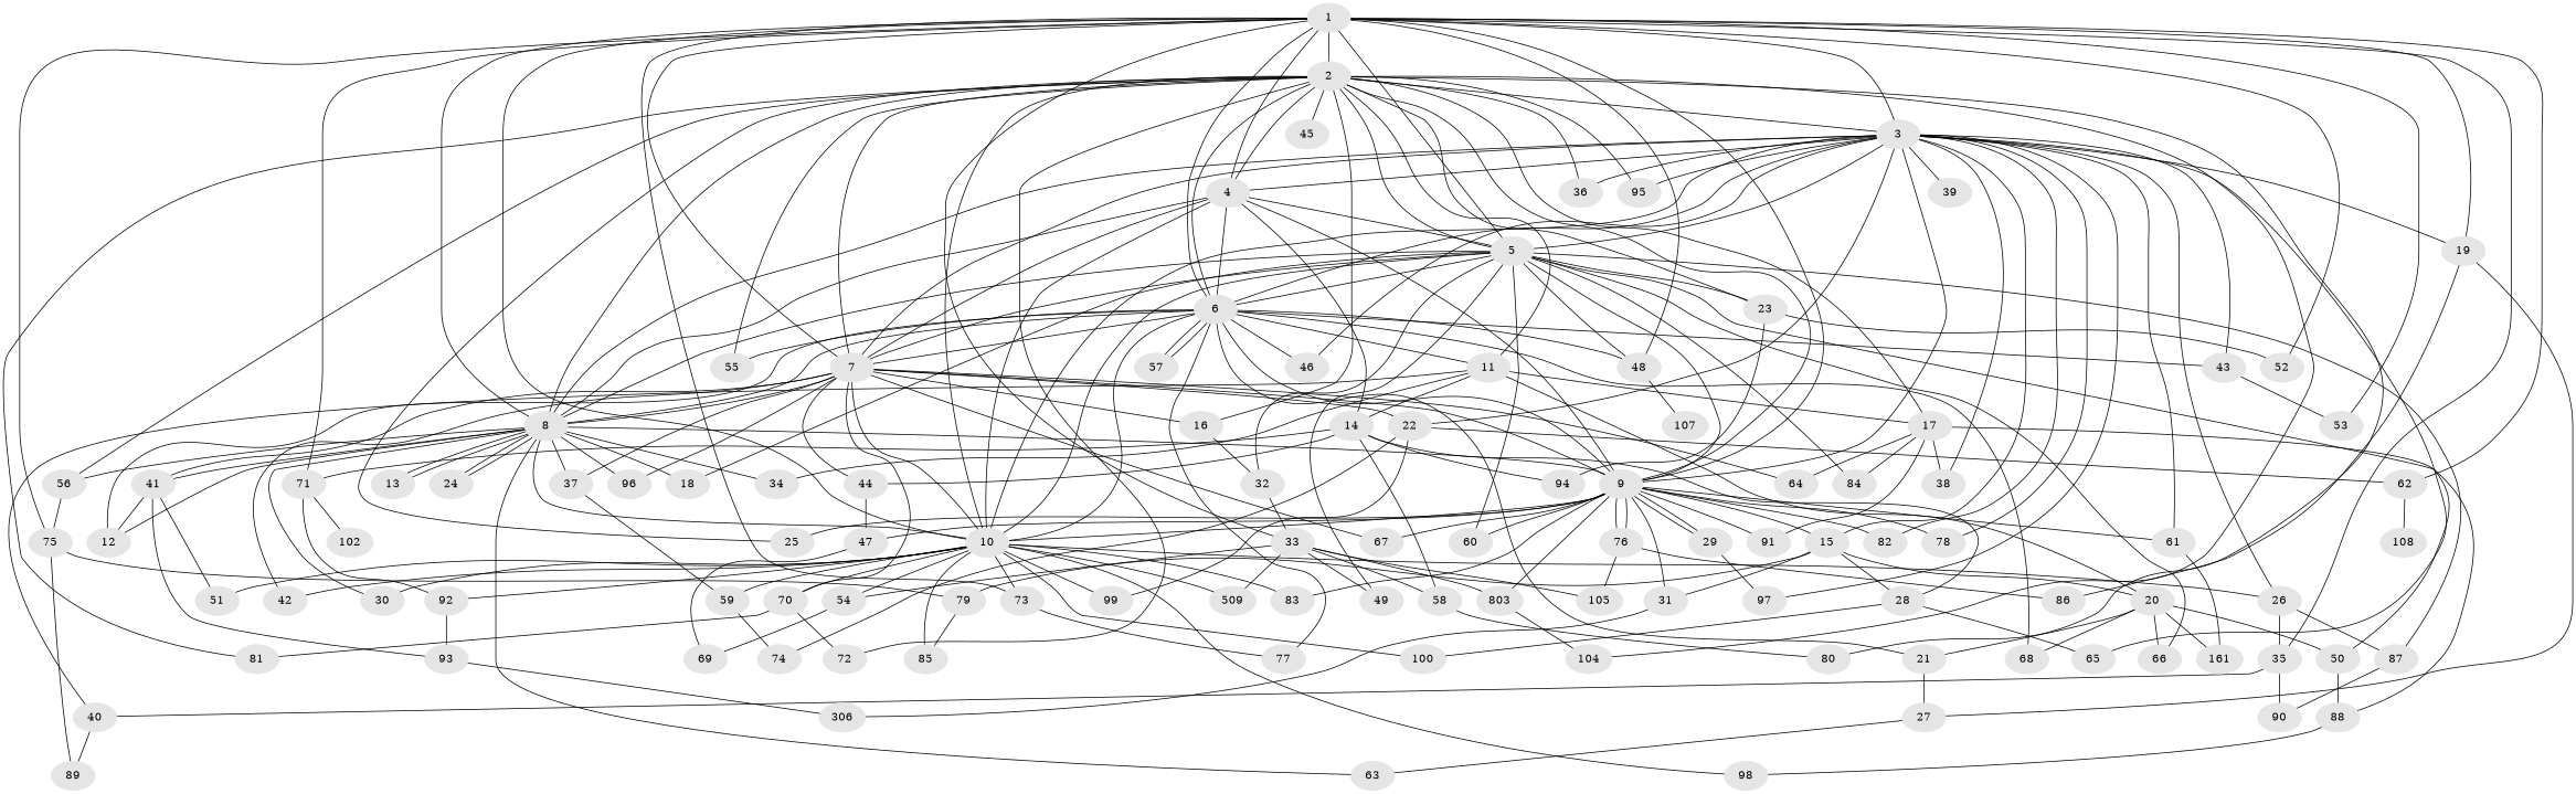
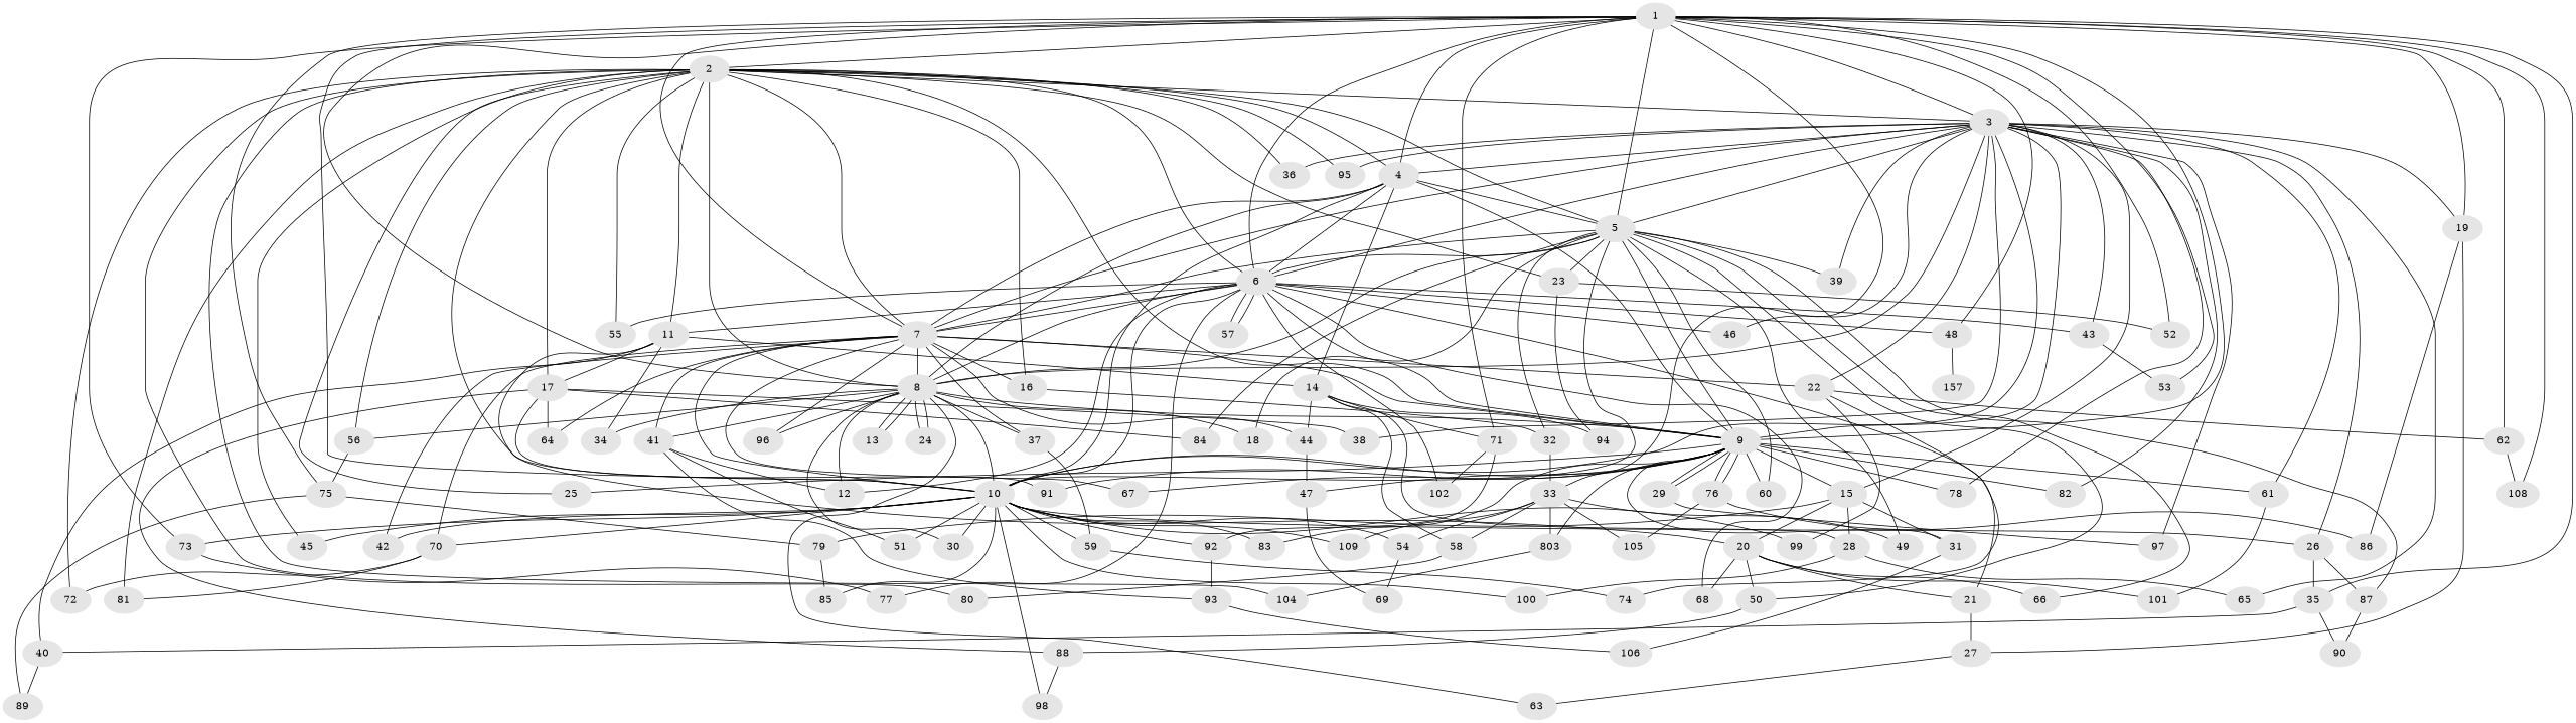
  graph {
    node [color=gray90 style=filled]
    1
    2
    3
    4
    5
    6
    7
    8
    9
    10
    19
    33
    35
    48
    52
    53
    62
    71
    73
    75
    108
    11
    16
    17
    23
    25
    36
    45
    55
    56
    72
    80
    81
    95
    104
    15
    22
    26
    38
    39
    43
    46
    61
    65
    78
    82
    97
    14
    18
    32
    49
    50
    60
    66
    84
    87
    12
    21
    57
    68
    77
    102
    37
    41
    42
    44
    64
    67
    70
    96
    13
    24
    30
    34
    63
    29
    31
    47
    76
    83
    91
    n82 [label=803]
    51
    54
    59
    85
    92
    98
    99
    100
-   109 [label=509]
+   109
    27
    86
    58
    105
    40
    90
-   107
+   107 [label=157]
    79
    89
    20
    88
    94
    28
    74
-   101 [label=161]
+   101
    93
-   106 [label=306]
+   106
    69
    1 -- 2
    1 -- 3
    1 -- 4
    1 -- 5
    1 -- 6
    1 -- 7
    1 -- 8
    1 -- 9
    1 -- 10
    1 -- 19
    1 -- 33
    1 -- 35
    1 -- 48
    1 -- 52
    1 -- 53
    1 -- 62
    1 -- 71
    1 -- 73
    1 -- 75
+   1 -- 108
    2 -- 3
    2 -- 4
    2 -- 5
    2 -- 6
    2 -- 7
    2 -- 8
    2 -- 9
    2 -- 10
    2 -- 11
    2 -- 16
    2 -- 17
    2 -- 23
    2 -- 25
    2 -- 36
    2 -- 45
    2 -- 55
    2 -- 56
    2 -- 72
    2 -- 80
    2 -- 81
    2 -- 95
    2 -- 104
    3 -- 4
    3 -- 5
    3 -- 6
    3 -- 7
    3 -- 8
    3 -- 9
    3 -- 10
    3 -- 19
    3 -- 36
    3 -- 95
    3 -- 15
    3 -- 22
    3 -- 26
    3 -- 38
    3 -- 39
    3 -- 43
    3 -- 46
    3 -- 61
    3 -- 65
    3 -- 78
    3 -- 82
    3 -- 97
    4 -- 5
    4 -- 6
    4 -- 7
    4 -- 8
    4 -- 9
    4 -- 10
    4 -- 14
    5 -- 6
    5 -- 7
    5 -- 8
    5 -- 9
    5 -- 10
    5 -- 23
-   5 -- 48
+   5 -- 39
    5 -- 18
    5 -- 32
    5 -- 49
    5 -- 50
    5 -- 60
    5 -- 66
    5 -- 84
    5 -- 87
    6 -- 7
    6 -- 8
    6 -- 9
    6 -- 10
    6 -- 48
    6 -- 11
    6 -- 55
    6 -- 43
    6 -- 46
    6 -- 12
    6 -- 21
    6 -- 57
    6 -- 57
    6 -- 68
    6 -- 77
+   6 -- 102
    7 -- 8
    7 -- 9
    7 -- 10
    7 -- 16
    7 -- 22
    7 -- 37
    7 -- 41
    7 -- 42
    7 -- 44
    7 -- 64
    7 -- 67
    7 -- 70
    7 -- 96
    8 -- 9
    8 -- 10
    8 -- 56
    8 -- 18
    8 -- 12
    8 -- 37
    8 -- 41
    8 -- 96
    8 -- 13
    8 -- 13
    8 -- 24
    8 -- 24
    8 -- 30
    8 -- 34
    8 -- 63
    9 -- 10
    9 -- 25
    9 -- 15
    9 -- 61
    9 -- 78
    9 -- 82
    9 -- 60
    9 -- 67
    9 -- 29
    9 -- 29
    9 -- 31
    9 -- 47
    9 -- 76
    9 -- 76
    9 -- 83
    9 -- 91
    9 -- n82
    10 -- 73
+   10 -- 45
    10 -- 26
    10 -- 42
    10 -- 70
    10 -- 30
    10 -- 83
    10 -- 51
    10 -- 54
    10 -- 59
    10 -- 85
    10 -- 92
    10 -- 98
    10 -- 99
    10 -- 100
    10 -- 109
    19 -- 27
    19 -- 86
    33 -- 49
    33 -- n82
    33 -- 54
    33 -- 109
    33 -- 58
    33 -- 105
    35 -- 40
    35 -- 90
    48 -- 107
    62 -- 108
    71 -- 102
    71 -- 92
    73 -- 77
    75 -- 79
    75 -- 89
    11 -- 17
    11 -- 14
    11 -- 34
    11 -- 40
    11 -- 20
    16 -- 32
    17 -- 38
    17 -- 84
    17 -- 64
    17 -- 91
    17 -- 88
    23 -- 52
    23 -- 94
    56 -- 75
    15 -- 31
    15 -- 79
    15 -- 20
    15 -- 28
    22 -- 62
    22 -- 99
    22 -- 74
    26 -- 35
    26 -- 87
    43 -- 53
    61 -- 101
    14 -- 71
    14 -- 44
    14 -- 58
    14 -- 94
    14 -- 28
    32 -- 33
    50 -- 88
    87 -- 90
    21 -- 27
    37 -- 59
    41 -- 12
    41 -- 51
    41 -- 93
    44 -- 47
    70 -- 72
    70 -- 81
    29 -- 97
    31 -- 106
    47 -- 69
    76 -- 86
    76 -- 105
    n82 -- 104
    54 -- 69
    59 -- 74
    92 -- 93
    27 -- 63
    58 -- 80
    40 -- 89
    79 -- 85
    20 -- 50
    20 -- 66
    20 -- 21
    20 -- 68
    20 -- 101
    88 -- 98
    28 -- 65
    28 -- 100
    93 -- 106
  }
